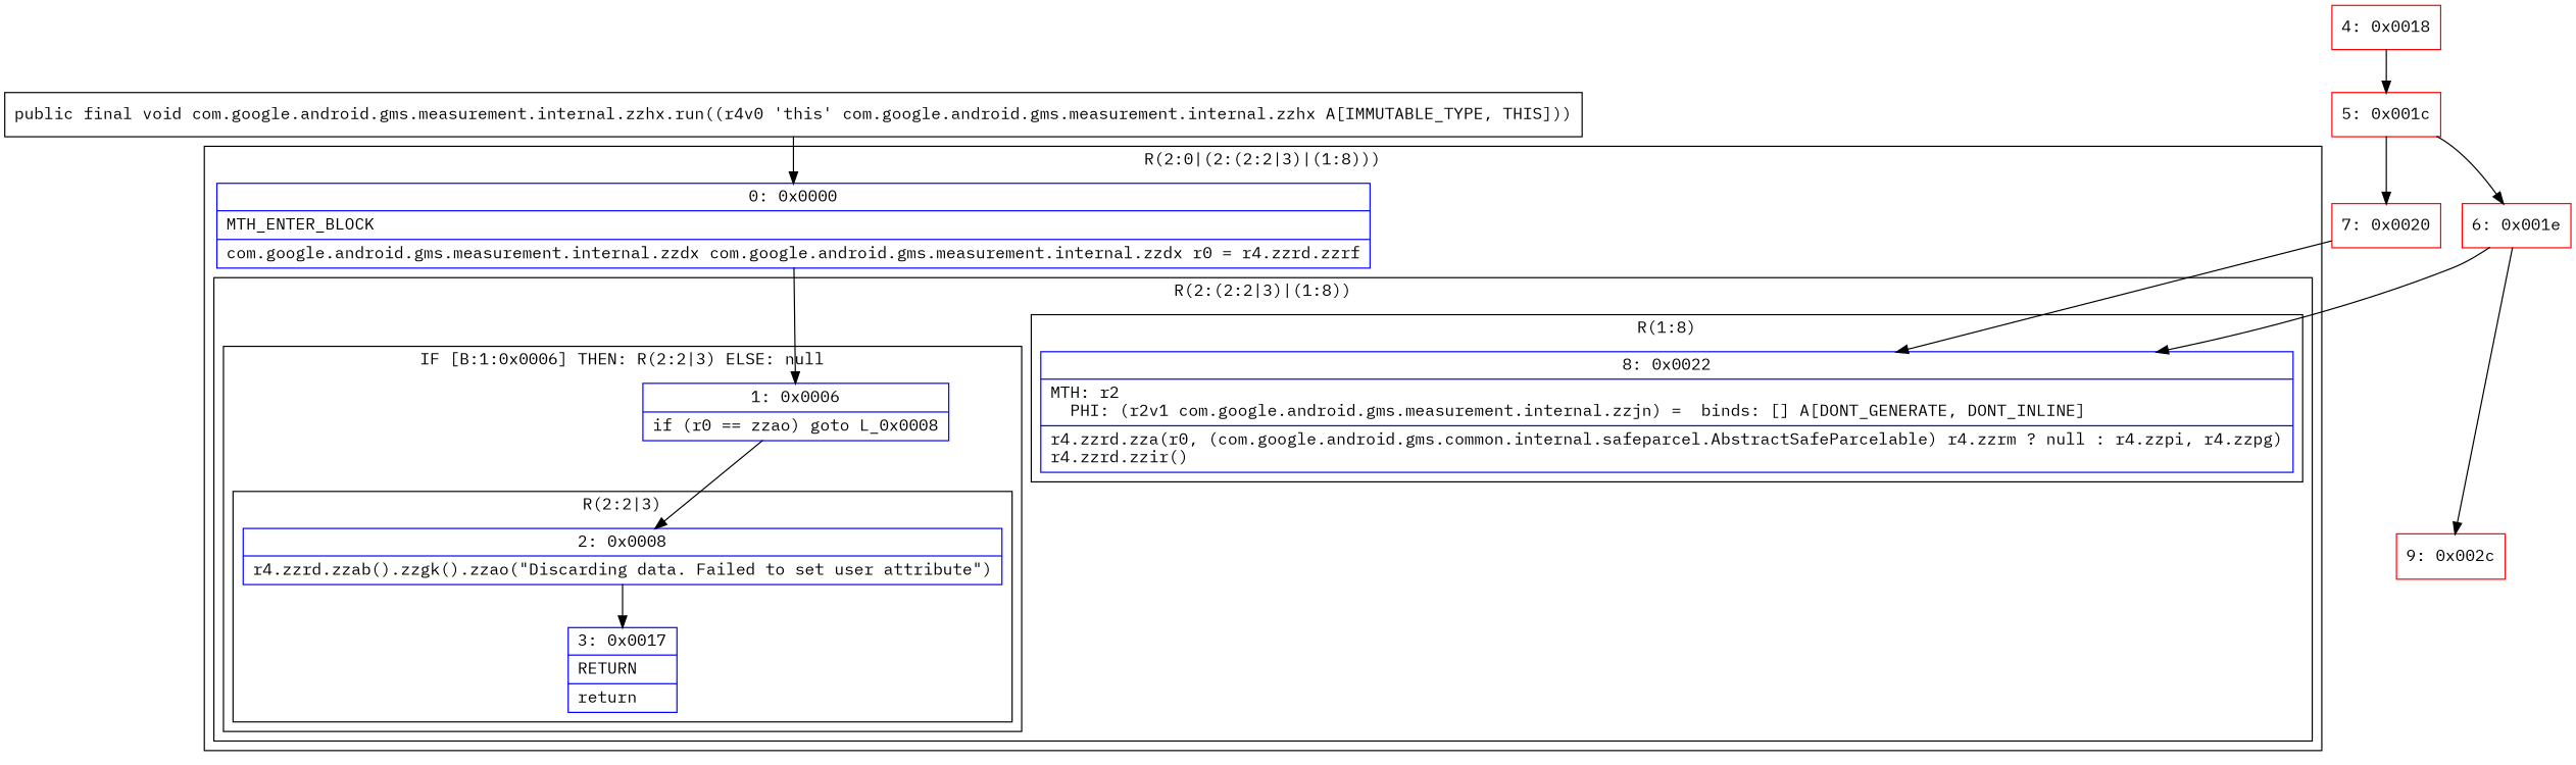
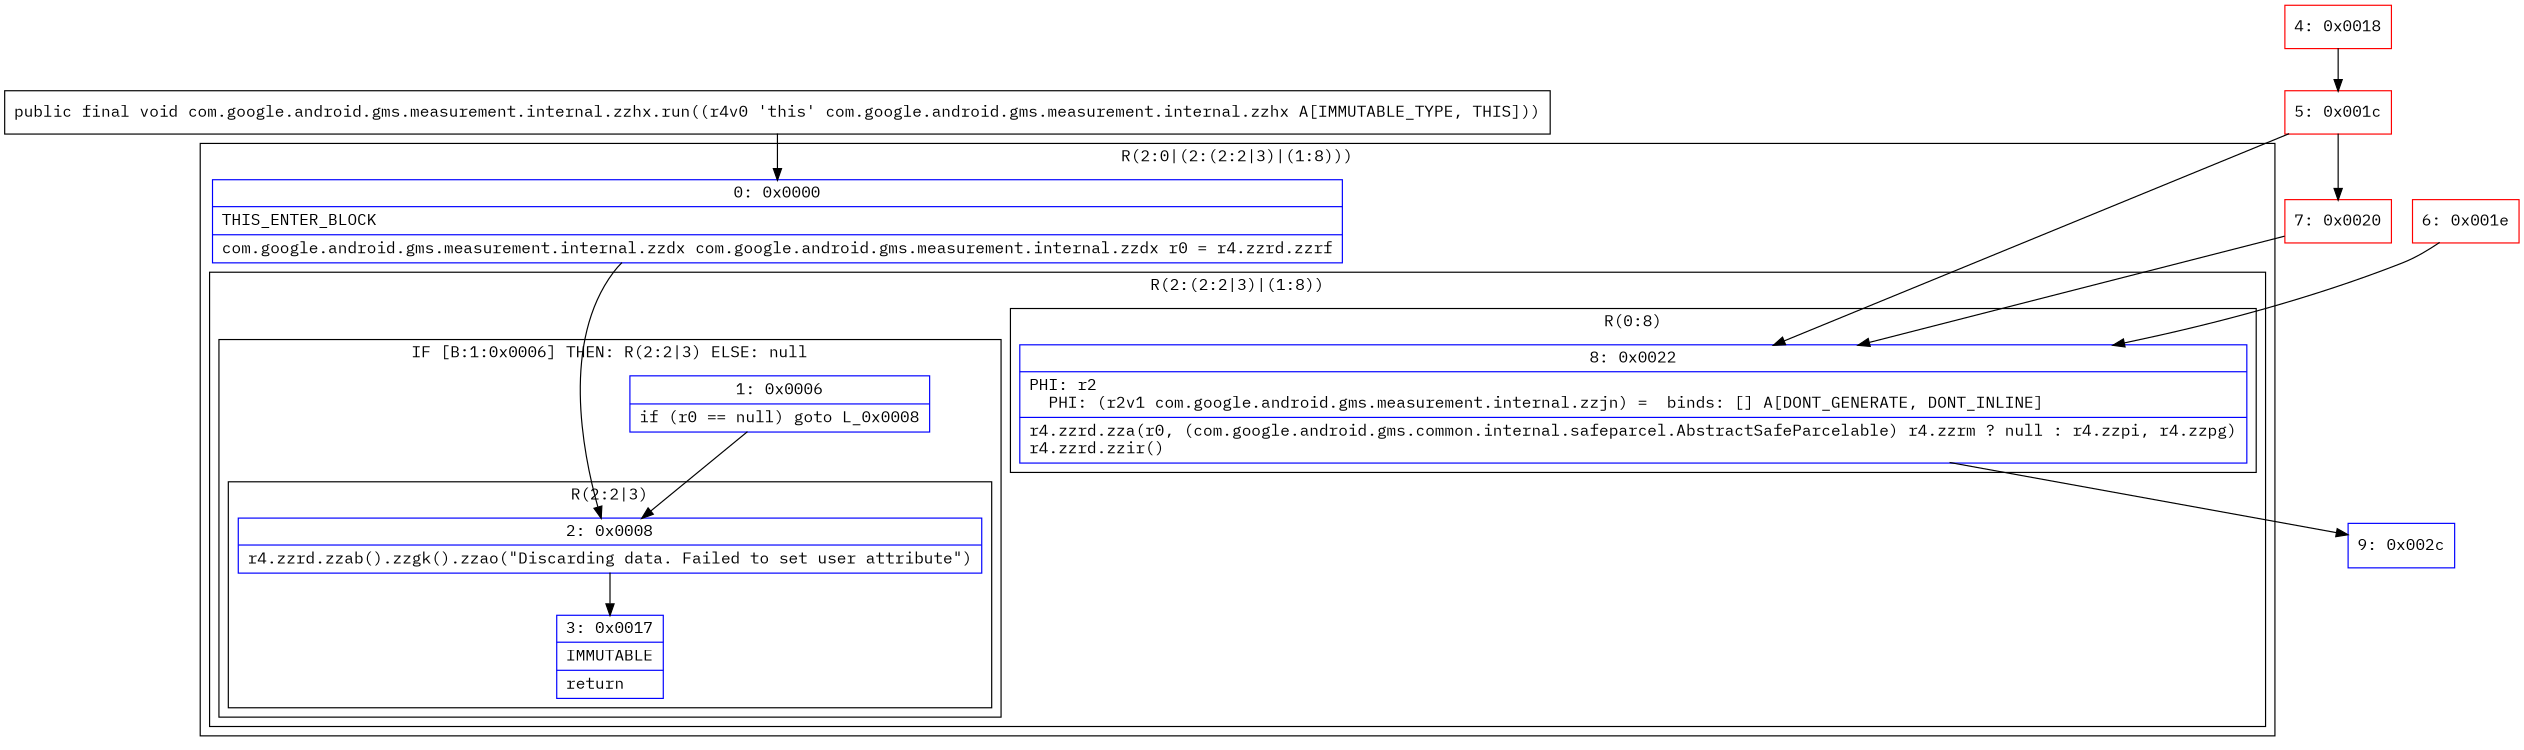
  digraph {
    fontname="IBM Plex Mono"
    node [color=blue fontname="IBM Plex Mono" shape=record]
    edge [fontname="IBM Plex Mono"]
    n1 [label="{2\:\ 0x0008|r4.zzrd.zzab().zzgk().zzao(\"Discarding data. Failed to set user attribute\")\l}"]
-   n2 [label="{3\:\ 0x0017|RETURN\l|return\l}"]
-   n3 [label="{1\:\ 0x0006|if (r0 == zzao) goto L_0x0008\l}"]
-   n4 [label="{8\:\ 0x0022|MTH: r2 \l  PHI: (r2v1 com.google.android.gms.measurement.internal.zzjn) =  binds: [] A[DONT_GENERATE, DONT_INLINE]\l|r4.zzrd.zza(r0, (com.google.android.gms.common.internal.safeparcel.AbstractSafeParcelable) r4.zzrm ? null : r4.zzpi, r4.zzpg)\lr4.zzrd.zzir()\l}"]
-   n5 [label="{0\:\ 0x0000|MTH_ENTER_BLOCK\l|com.google.android.gms.measurement.internal.zzdx com.google.android.gms.measurement.internal.zzdx r0 = r4.zzrd.zzrf\l}"]
-   n6 [color=red label="{9\:\ 0x002c}"]
+   n2 [label="{3\:\ 0x0017|IMMUTABLE\l|return\l}"]
+   n3 [label="{1\:\ 0x0006|if (r0 == null) goto L_0x0008\l}"]
+   n4 [label="{8\:\ 0x0022|PHI: r2 \l  PHI: (r2v1 com.google.android.gms.measurement.internal.zzjn) =  binds: [] A[DONT_GENERATE, DONT_INLINE]\l|r4.zzrd.zza(r0, (com.google.android.gms.common.internal.safeparcel.AbstractSafeParcelable) r4.zzrm ? null : r4.zzpi, r4.zzpg)\lr4.zzrd.zzir()\l}"]
+   n5 [label="{0\:\ 0x0000|THIS_ENTER_BLOCK\l|com.google.android.gms.measurement.internal.zzdx com.google.android.gms.measurement.internal.zzdx r0 = r4.zzrd.zzrf\l}"]
+   n6 [label="{9\:\ 0x002c}"]
    n7 [color=red label="{4\:\ 0x0018}"]
    n8 [color=red label="{5\:\ 0x001c}"]
    n9 [color=red label="{6\:\ 0x001e}"]
    n10 [color=red label="{7\:\ 0x0020}"]
    n11 [label="{public final void com.google.android.gms.measurement.internal.zzhx.run((r4v0 'this' com.google.android.gms.measurement.internal.zzhx A[IMMUTABLE_TYPE, THIS])) }" color=""]
    subgraph cluster_1 {
      label="R(2:0|(2:(2:2|3)|(1:8)))"
      n5
      subgraph cluster_2 {
        label="R(2:(2:2|3)|(1:8))"
        subgraph cluster_3 {
          label="IF [B:1:0x0006] THEN: R(2:2|3) ELSE: null"
          n3
          subgraph cluster_4 {
            label="R(2:2|3)"
            n1
            n2
          }
        }
        subgraph cluster_5 {
-         label="R(1:8)"
+         label="R(0:8)"
          n4
        }
      }
    }
    n1 -> n2
    n3 -> n1
-   n9 -> n6
-   n5 -> n3
+   n4 -> n6
+   n5 -> n1
    n7 -> n8
-   n8 -> n9
+   n8 -> n4
    n8 -> n10
    n9 -> n4
    n10 -> n4
    n11 -> n5
  }
